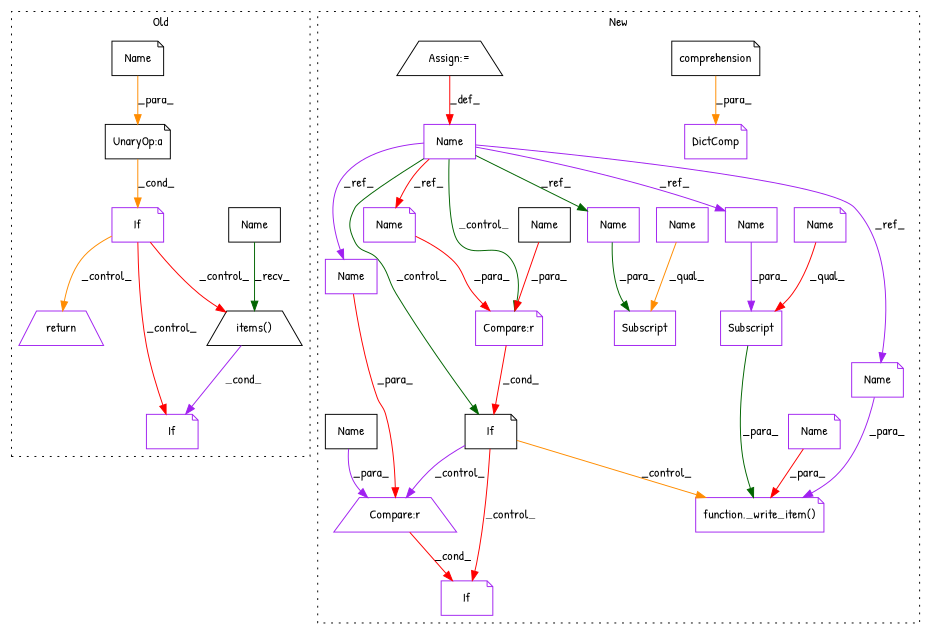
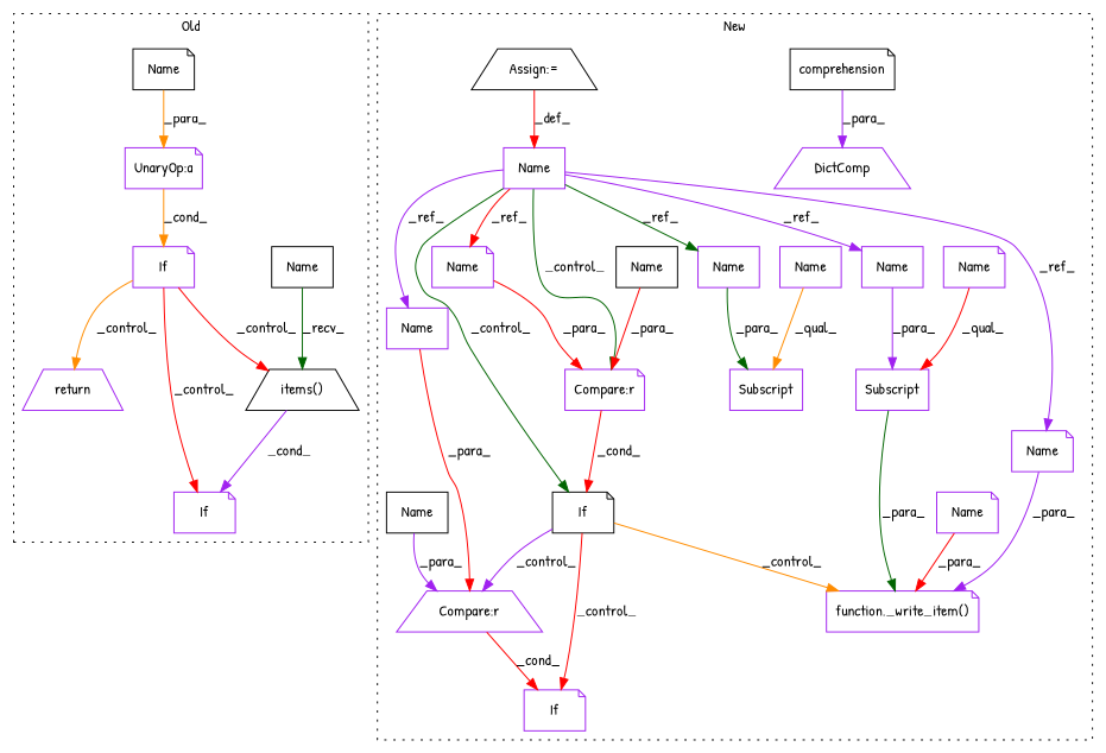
  digraph {
    fontname="Patrick Hand"
    node [a=87 color=purple fontname="Patrick Hand" l=4 s=17075 shape=note]
    edge [color=red fontname="Patrick Hand"]
    n1 [a=93 l=6 label=return s=14935 shape=trapezium]
    n2 [a=96 l=3 label=If s=14595]
-   n3 [a=61 color=black l=15 label="UnaryOp:a" s=14598]
+   n3 [a=61 l=15 label="UnaryOp:a" s=14598]
    n4 [a=96 l=3 label=If s=15302]
    n5 [a=75 color=black l=19 label="items()" s=15261 shape=trapezium]
    n6 [color=black l=11 label=Name s=15261 shape=box]
    n7 [color=black l=11 label=Name s=14602]
    n8 [a=75 l="12,1" label="function._write_item()" s="17002,17048"]
-   n9 [a=84 l=30 label=DictComp s=15797]
+   n9 [a=84 l=30 label=DictComp s=15797 shape=trapezium]
    n10 [a=96 l=0 label=If]
    n11 [a=96 color=black l=3 label=If s=16954]
    n12 [label=Name s=16919 shape=box]
    n13 [a=63 l="17,0" label=Subscript s="17023,0" shape=box]
    n14 [a=45 color=black l=3 label=comprehension s=15806]
    n15 [a=40 l=19 label="Compare:r" s=16957]
    n16 [a=40 l=13 label="Compare:r" shape=trapezium]
    n17 [a=63 l="11,0" label=Subscript s="17127,0" shape=box]
    n18 [a=68 color=black l=3 label="Assign:=" s=15794 shape=trapezium]
    n19 [l=1 label=Name s=17014]
    n20 [l=5 label=Name s=17127 shape=box]
    n21 [color=black l=5 label=Name s=17083 shape=box]
    n22 [label=Name s=17017]
    n23 [label=Name s=17035 shape=box]
    n24 [label=Name s=17133 shape=box]
    n25 [label=Name shape=box]
    n26 [label=Name s=16957]
    n27 [l=11 label=Name s=17023]
    n28 [color=black l=11 label=Name s=16965 shape=box]
    subgraph cluster_1 {
      label=Old
      style=dotted
      n1
      n2
      n3
      n4
      n5
      n6
      n7
    }
    subgraph cluster_2 {
      label=New
      style=dotted
      n8
      n9
      n10
      n11
      n12
      n13
      n14
      n15
      n16
      n17
      n18
      n19
      n20
      n21
      n22
      n23
      n24
      n25
      n26
      n27
      n28
    }
    n2 -> n1 [color=darkorange label=_control_]
    n2 -> n4 [label=_control_]
    n2 -> n5 [label=_control_]
    n3 -> n2 [color=darkorange label=_cond_]
    n5 -> n4 [color=purple label=_cond_]
    n6 -> n5 [color=darkgreen label=_recv_]
    n7 -> n3 [color=darkorange label=_para_]
    n11 -> n8 [color=darkorange label=_control_]
    n11 -> n10 [label=_control_]
    n11 -> n16 [color=purple label=_control_]
    n12 -> n11 [color=darkgreen label=_control_]
    n12 -> n15 [color=darkgreen label=_control_]
    n12 -> n22 [color=purple label=_ref_]
    n12 -> n23 [color=purple label=_ref_]
    n12 -> n24 [color=darkgreen label=_ref_]
    n12 -> n25 [color=purple label=_ref_]
    n12 -> n26 [label=_ref_]
    n13 -> n8 [color=darkgreen label=_para_]
-   n14 -> n9 [color=darkorange label=_para_]
+   n14 -> n9 [color=purple label=_para_]
    n15 -> n11 [label=_cond_]
    n16 -> n10 [label=_cond_]
    n18 -> n12 [label=_def_]
    n19 -> n8 [label=_para_]
    n20 -> n17 [color=darkorange label=_qual_]
    n21 -> n16 [color=purple label=_para_]
    n22 -> n8 [color=purple label=_para_]
    n23 -> n13 [color=purple label=_para_]
    n24 -> n17 [color=darkgreen label=_para_]
    n25 -> n16 [label=_para_]
    n26 -> n15 [label=_para_]
    n27 -> n13 [label=_qual_]
    n28 -> n15 [label=_para_]
  }
